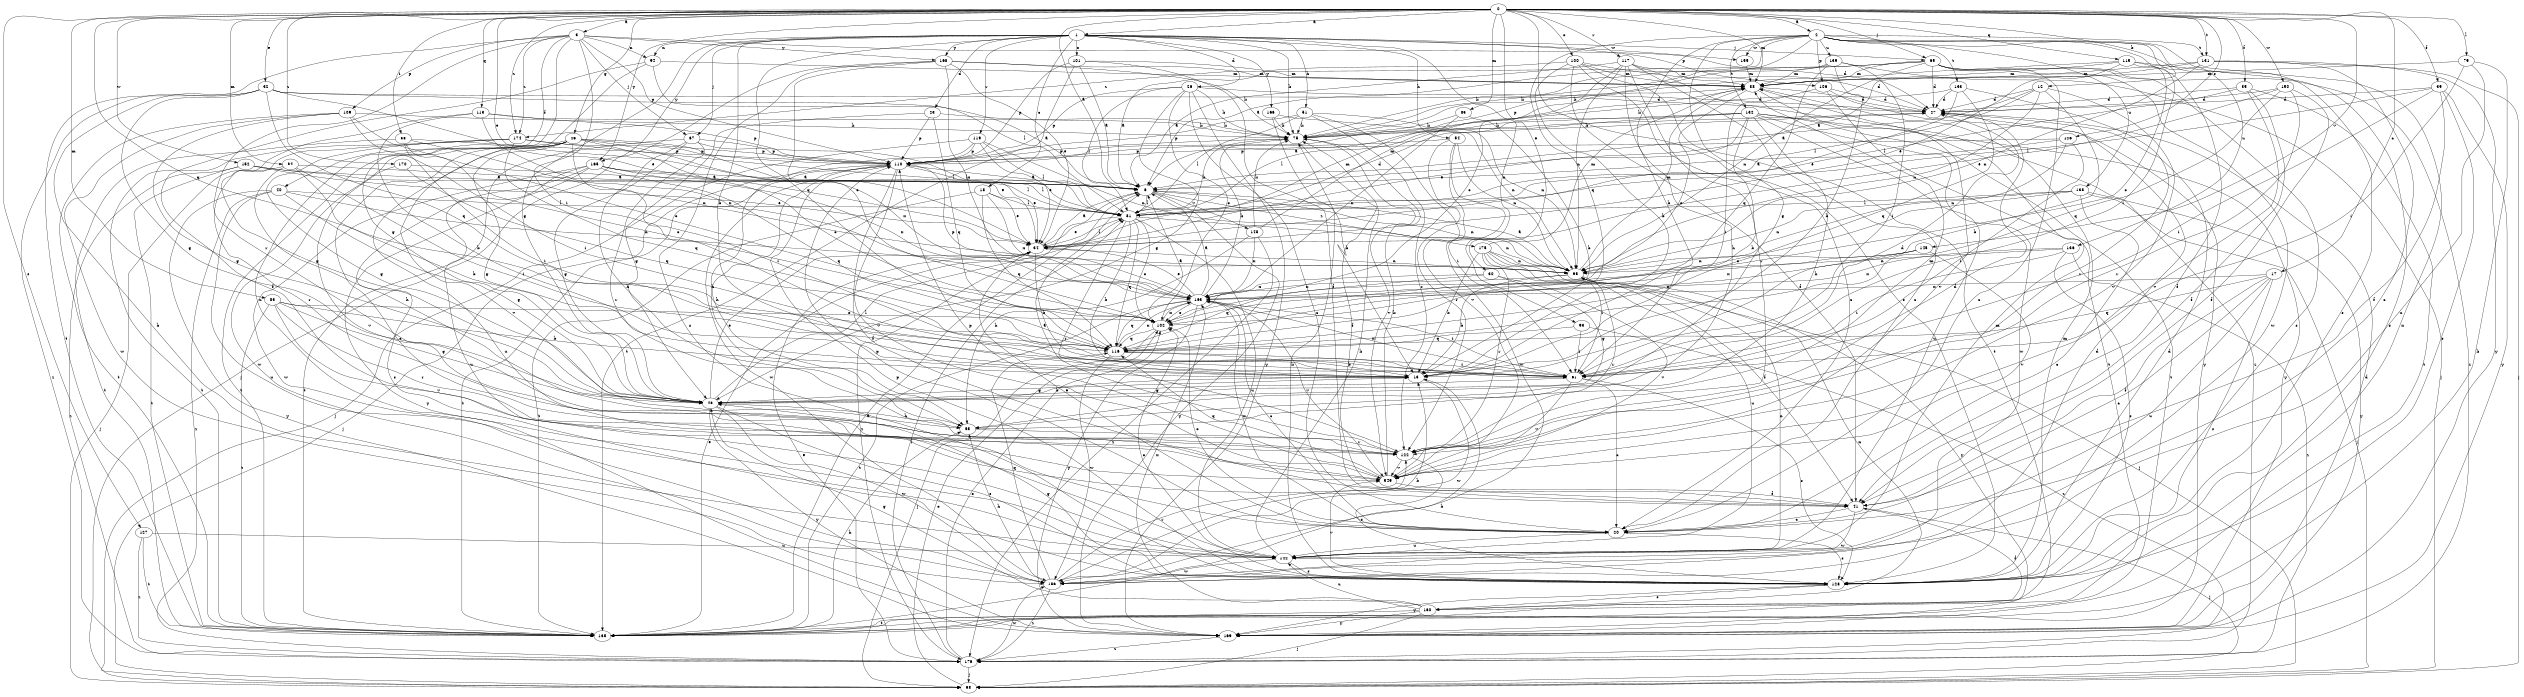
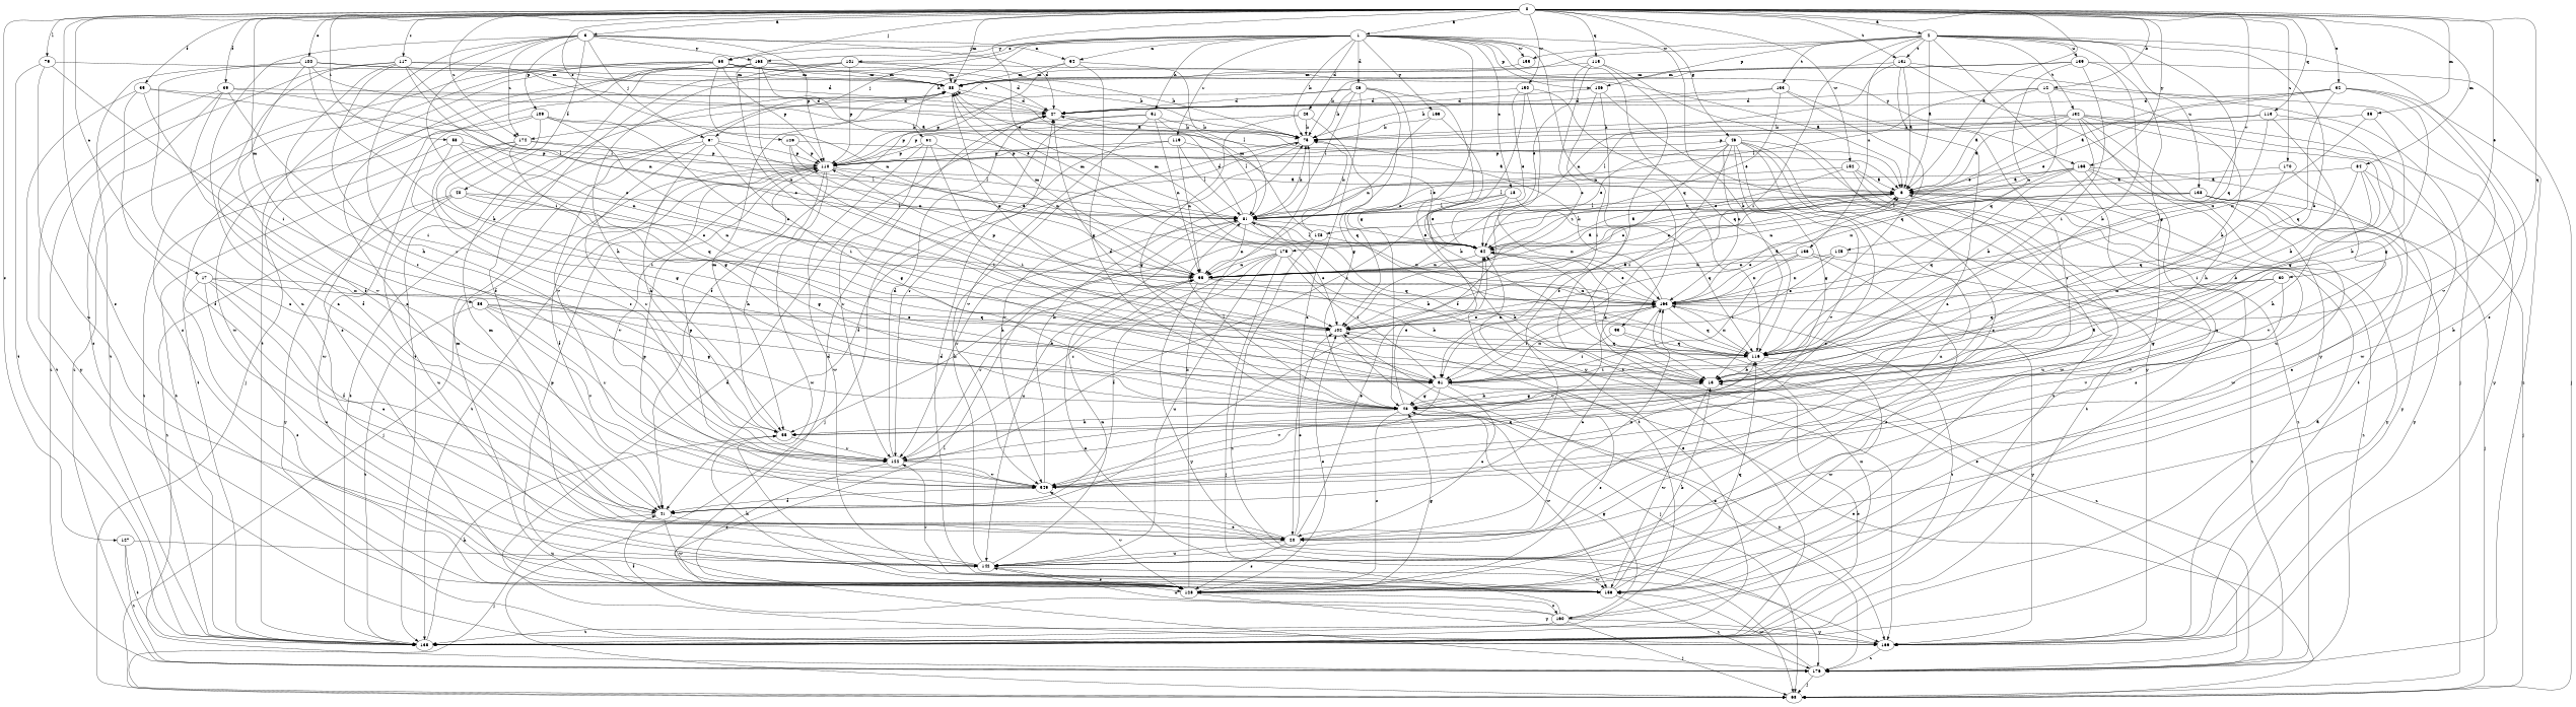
  strict digraph {
    0
    1
    2
    3
    6
    12
    17
    30
    32
    34
    35
    39
    46
    58
    65
    79
    83
    84
    85
    88
    100
    113
    115
    116
    117
    126
    127
    128
    131
    145
    150
    152
    165
    170
    174
    13
    18
    23
    26
    48
    51
    54
    67
    75
    93
    94
    101
    106
    119
    155
    166
    168
    61
    132
    133
    136
    138
    139
    160
    27
    40
    109
    110
    122
    135
    142
    81
    95
    148
    169
    175
    176
    n73 [label=549]
    20
    41
    163
    156
    102
    68
    55
    0 -> 1 [label=a]
    0 -> 2 [label=a]
    0 -> 3 [label=a]
    0 -> 6 [label=a]
    0 -> 12 [label=b]
    0 -> 17 [label=c]
    0 -> 30 [label=e]
    0 -> 32 [label=e]
    0 -> 34 [label=e]
    0 -> 35 [label=f]
    0 -> 39 [label=f]
    0 -> 46 [label=g]
    0 -> 58 [label=i]
    0 -> 65 [label=j]
    0 -> 79 [label=l]
    0 -> 83 [label=m]
    0 -> 84 [label=m]
    0 -> 85 [label=m]
    0 -> 88 [label=m]
    0 -> 100 [label=o]
    0 -> 113 [label=q]
    0 -> 115 [label=q]
    0 -> 116 [label=q]
    0 -> 117 [label=r]
    0 -> 126 [label=s]
    0 -> 127 [label=s]
    0 -> 128 [label=s]
    0 -> 131 [label=t]
    0 -> 145 [label=v]
    0 -> 150 [label=w]
    0 -> 152 [label=w]
    0 -> 165 [label=y]
    0 -> 170 [label=z]
    0 -> 174 [label=z]
    1 -> 65 [label=j]
    1 -> 116 [label=q]
    1 -> 165 [label=y]
    1 -> 13 [label=b]
    1 -> 18 [label=c]
    1 -> 23 [label=d]
    1 -> 26 [label=d]
    1 -> 48 [label=g]
    1 -> 51 [label=h]
    1 -> 54 [label=h]
    1 -> 67 [label=j]
    1 -> 75 [label=k]
    1 -> 93 [label=n]
    1 -> 94 [label=n]
    1 -> 101 [label=o]
    1 -> 106 [label=p]
    1 -> 119 [label=r]
    1 -> 155 [label=w]
    1 -> 166 [label=y]
    1 -> 168 [label=y]
    2 -> 6 [label=a]
    2 -> 116 [label=q]
    2 -> 128 [label=s]
    2 -> 131 [label=t]
    2 -> 174 [label=z]
    2 -> 13 [label=b]
    2 -> 48 [label=g]
    2 -> 106 [label=p]
    2 -> 155 [label=w]
    2 -> 61 [label=i]
    2 -> 132 [label=t]
    2 -> 133 [label=t]
    2 -> 136 [label=u]
    2 -> 138 [label=u]
    2 -> 139 [label=u]
    2 -> 160 [label=x]
    3 -> 174 [label=z]
    3 -> 67 [label=j]
    3 -> 94 [label=n]
    3 -> 168 [label=y]
    3 -> 61 [label=i]
    3 -> 27 [label=d]
    3 -> 40 [label=f]
    3 -> 109 [label=p]
    3 -> 110 [label=p]
    3 -> 122 [label=r]
    3 -> 135 [label=t]
    3 -> 142 [label=u]
    6 -> 81 [label=l]
    6 -> 95 [label=n]
    6 -> 148 [label=v]
    6 -> 169 [label=y]
    6 -> 175 [label=z]
    6 -> 176 [label=z]
    12 -> 6 [label=a]
    12 -> 13 [label=b]
    12 -> 27 [label=d]
    12 -> 81 [label=l]
    12 -> 95 [label=n]
    12 -> n73 [label=v]
    17 -> 116 [label=q]
    17 -> 128 [label=s]
    17 -> 142 [label=u]
    17 -> 20 [label=c]
    17 -> 41 [label=f]
    17 -> 163 [label=x]
    30 -> 116 [label=q]
    30 -> 48 [label=g]
    30 -> n73 [label=v]
    30 -> 163 [label=x]
    32 -> 6 [label=a]
    32 -> 34 [label=e]
    32 -> 116 [label=q]
    32 -> 48 [label=g]
    32 -> 27 [label=d]
    32 -> 142 [label=b]
    32 -> 176 [label=z]
    34 -> 6 [label=a]
    34 -> 88 [label=m]
    34 -> 13 [label=b]
    34 -> 81 [label=l]
    34 -> 95 [label=n]
    35 -> 27 [label=d]
    35 -> 135 [label=t]
    35 -> 81 [label=l]
    35 -> n73 [label=v]
    35 -> 41 [label=f]
    39 -> 128 [label=s]
    39 -> 61 [label=i]
    39 -> 27 [label=d]
    39 -> 81 [label=l]
    39 -> 169 [label=y]
    39 -> 41 [label=f]
    46 -> 34 [label=e]
    46 -> 48 [label=g]
    46 -> 61 [label=i]
    46 -> 110 [label=p]
    46 -> 135 [label=t]
    46 -> 142 [label=u]
    46 -> n73 [label=v]
    46 -> 20 [label=c]
    46 -> 163 [label=x]
    46 -> 156 [label=w]
    46 -> 102 [label=o]
    58 -> 61 [label=i]
    58 -> 110 [label=p]
    58 -> 135 [label=t]
    58 -> 95 [label=n]
    58 -> 102 [label=o]
    65 -> 88 [label=m]
    65 -> 128 [label=s]
    65 -> 75 [label=k]
    65 -> 27 [label=d]
    65 -> 110 [label=p]
    65 -> 95 [label=n]
    65 -> 176 [label=z]
    65 -> 20 [label=c]
    65 -> 156 [label=w]
    79 -> 88 [label=m]
    79 -> 61 [label=i]
-   79 -> 135 [label=k]
+   79 -> 135 [label=t]
    79 -> 142 [label=u]
    83 -> 13 [label=b]
    83 -> 48 [label=g]
    83 -> 122 [label=r]
    83 -> 135 [label=t]
    83 -> n73 [label=v]
    83 -> 102 [label=o]
    84 -> 6 [label=a]
    84 -> 13 [label=b]
    84 -> 61 [label=i]
    84 -> 68 [label=j]
    84 -> 55 [label=h]
    85 -> 13 [label=b]
    85 -> 75 [label=k]
    85 -> 163 [label=x]
    88 -> 27 [label=d]
    88 -> n73 [label=v]
    88 -> 102 [label=o]
    100 -> 6 [label=a]
    100 -> 88 [label=m]
    100 -> 13 [label=b]
    100 -> 27 [label=d]
    100 -> 135 [label=t]
    100 -> 20 [label=c]
    100 -> 41 [label=f]
    113 -> 13 [label=b]
    113 -> 48 [label=g]
    113 -> 75 [label=k]
    113 -> 110 [label=p]
    113 -> 163 [label=x]
    115 -> 34 [label=e]
    115 -> 88 [label=m]
    115 -> 128 [label=s]
-   115 -> 75 [label=k]
    115 -> 41 [label=f]
    115 -> 102 [label=o]
    116 -> 13 [label=b]
    116 -> 61 [label=i]
    116 -> 163 [label=x]
    116 -> 156 [label=w]
    117 -> 6 [label=a]
    117 -> 88 [label=m]
    117 -> 122 [label=r]
    117 -> 95 [label=n]
    117 -> 176 [label=z]
    117 -> 20 [label=c]
    117 -> 102 [label=o]
    117 -> 55 [label=h]
    126 -> 6 [label=a]
    126 -> 61 [label=i]
    126 -> 110 [label=p]
    126 -> 95 [label=n]
    127 -> 135 [label=t]
    127 -> 142 [label=u]
    127 -> 176 [label=z]
    128 -> 88 [label=m]
    128 -> 48 [label=g]
    128 -> 75 [label=k]
    128 -> 160 [label=s]
    128 -> 27 [label=d]
    128 -> 110 [label=p]
    128 -> 169 [label=y]
    128 -> n73 [label=v]
    128 -> 102 [label=o]
    131 -> 6 [label=a]
    131 -> 88 [label=m]
    131 -> 95 [label=n]
    131 -> 169 [label=y]
    131 -> 20 [label=c]
    131 -> 68 [label=j]
    145 -> 95 [label=n]
    145 -> n73 [label=v]
    145 -> 163 [label=x]
    145 -> 102 [label=o]
    150 -> 34 [label=e]
    150 -> 116 [label=q]
    150 -> 27 [label=d]
    150 -> 122 [label=r]
    150 -> 41 [label=f]
    152 -> 6 [label=a]
    152 -> 34 [label=e]
    152 -> 135 [label=t]
    152 -> 81 [label=l]
    152 -> 176 [label=z]
    165 -> 6 [label=a]
    165 -> 116 [label=q]
    165 -> 128 [label=s]
    165 -> 142 [label=u]
    165 -> 81 [label=l]
    165 -> 169 [label=y]
    165 -> 163 [label=x]
    165 -> 156 [label=w]
    170 -> 6 [label=a]
    170 -> 116 [label=q]
    170 -> n73 [label=v]
    174 -> 116 [label=q]
    174 -> 48 [label=g]
    174 -> 110 [label=p]
    174 -> 122 [label=r]
    174 -> 135 [label=t]
    174 -> 81 [label=l]
    13 -> 48 [label=g]
    13 -> 156 [label=w]
    18 -> 34 [label=e]
    18 -> 116 [label=q]
    18 -> 135 [label=t]
    18 -> 81 [label=l]
    18 -> 163 [label=x]
    23 -> 116 [label=q]
    23 -> 48 [label=g]
    23 -> 75 [label=k]
    23 -> 110 [label=p]
    26 -> 48 [label=g]
    26 -> 75 [label=k]
    26 -> 27 [label=d]
    26 -> 110 [label=p]
    26 -> 81 [label=l]
    26 -> 169 [label=y]
    26 -> 20 [label=c]
    26 -> 102 [label=o]
    48 -> 34 [label=e]
    48 -> 128 [label=s]
    48 -> 13 [label=b]
    48 -> 81 [label=l]
    48 -> 169 [label=y]
    48 -> 156 [label=w]
    48 -> 55 [label=h]
    51 -> 75 [label=k]
    51 -> 110 [label=p]
    51 -> 122 [label=r]
    51 -> 81 [label=l]
    51 -> 95 [label=n]
    51 -> n73 [label=v]
    54 -> 61 [label=i]
    54 -> 110 [label=p]
    54 -> 122 [label=r]
    54 -> 95 [label=n]
    54 -> 156 [label=w]
    67 -> 48 [label=g]
    67 -> 110 [label=p]
    67 -> 122 [label=r]
    67 -> 135 [label=t]
    67 -> 81 [label=l]
    67 -> 55 [label=h]
    75 -> 110 [label=p]
    75 -> n73 [label=v]
    75 -> 41 [label=f]
    93 -> 116 [label=q]
    93 -> 61 [label=i]
    93 -> 176 [label=z]
    94 -> 88 [label=m]
    94 -> 48 [label=g]
    94 -> 81 [label=l]
    94 -> 41 [label=f]
    101 -> 6 [label=a]
    101 -> 88 [label=m]
    101 -> 110 [label=p]
    101 -> 135 [label=t]
    101 -> 41 [label=f]
-   119 -> 55 [label=h]
+   101 -> 55 [label=h]
    106 -> 61 [label=i]
    106 -> 27 [label=d]
    106 -> 135 [label=t]
    106 -> 169 [label=y]
    119 -> 34 [label=e]
    119 -> 110 [label=p]
    119 -> 81 [label=l]
    119 -> 95 [label=n]
    119 -> 68 [label=j]
    155 -> 88 [label=m]
    166 -> 13 [label=b]
    166 -> 75 [label=k]
    166 -> 95 [label=n]
    168 -> 34 [label=e]
    168 -> 88 [label=m]
    168 -> 128 [label=s]
    168 -> 75 [label=k]
    168 -> 163 [label=x]
    168 -> 102 [label=o]
    168 -> 68 [label=j]
    61 -> 128 [label=s]
    61 -> 48 [label=g]
    61 -> 27 [label=d]
    61 -> n73 [label=v]
    61 -> 20 [label=c]
    61 -> 163 [label=x]
    132 -> 6 [label=a]
    132 -> 34 [label=e]
    132 -> 13 [label=b]
    132 -> 75 [label=k]
    132 -> 135 [label=t]
    132 -> 142 [label=u]
    132 -> 81 [label=l]
    132 -> 169 [label=y]
    132 -> 156 [label=w]
    132 -> 55 [label=h]
    133 -> 34 [label=e]
    133 -> 116 [label=q]
    133 -> 75 [label=k]
    133 -> 27 [label=d]
    133 -> 122 [label=r]
    136 -> 128 [label=s]
    136 -> 61 [label=i]
    136 -> 95 [label=n]
    136 -> 176 [label=z]
    136 -> 163 [label=x]
    138 -> 81 [label=l]
    138 -> 95 [label=n]
    138 -> 169 [label=y]
    138 -> 20 [label=c]
    138 -> 102 [label=o]
    138 -> 68 [label=j]
    139 -> 88 [label=m]
    139 -> 116 [label=q]
    139 -> 13 [label=b]
    139 -> 75 [label=k]
    139 -> 61 [label=i]
    139 -> 68 [label=j]
    160 -> 48 [label=g]
    160 -> 135 [label=t]
    160 -> 142 [label=u]
    160 -> 95 [label=n]
    160 -> 169 [label=y]
    160 -> 41 [label=f]
    160 -> 163 [label=x]
    160 -> 68 [label=j]
    27 -> 75 [label=k]
    40 -> 48 [label=g]
    40 -> 142 [label=u]
    40 -> 81 [label=l]
    40 -> 95 [label=n]
    40 -> 169 [label=y]
    40 -> 176 [label=z]
    109 -> 48 [label=g]
    109 -> 75 [label=k]
    109 -> 61 [label=i]
    109 -> 135 [label=t]
    109 -> 156 [label=w]
    109 -> 102 [label=o]
    110 -> 6 [label=a]
    110 -> 34 [label=e]
    110 -> 135 [label=t]
    110 -> n73 [label=v]
    110 -> 41 [label=f]
    110 -> 156 [label=w]
    110 -> 68 [label=j]
    110 -> 55 [label=h]
    122 -> 6 [label=a]
    122 -> 128 [label=s]
    122 -> 27 [label=d]
    122 -> n73 [label=v]
    135 -> 6 [label=a]
    135 -> 34 [label=e]
    135 -> 13 [label=b]
    135 -> 55 [label=h]
    142 -> 88 [label=m]
    142 -> 128 [label=s]
    142 -> 75 [label=k]
    142 -> 95 [label=n]
    142 -> 156 [label=w]
    81 -> 34 [label=e]
    81 -> 116 [label=q]
    81 -> 13 [label=b]
    81 -> 75 [label=k]
    81 -> 27 [label=d]
    81 -> 122 [label=r]
    81 -> 142 [label=u]
    81 -> 95 [label=n]
    81 -> 102 [label=o]
    95 -> 6 [label=a]
    95 -> 88 [label=m]
    95 -> 13 [label=b]
    95 -> 122 [label=r]
    95 -> 169 [label=y]
    95 -> 163 [label=x]
    148 -> 88 [label=m]
    148 -> 75 [label=k]
    148 -> 176 [label=z]
    148 -> 163 [label=x]
    148 -> 55 [label=h]
    169 -> 27 [label=d]
    169 -> 176 [label=z]
    175 -> 88 [label=m]
    175 -> 13 [label=b]
    175 -> 61 [label=i]
    175 -> 122 [label=r]
    175 -> 142 [label=u]
    175 -> 95 [label=n]
    175 -> 41 [label=f]
    175 -> 68 [label=j]
    176 -> 34 [label=e]
    176 -> 81 [label=l]
    176 -> 156 [label=w]
    176 -> 102 [label=o]
    176 -> 68 [label=j]
    n73 -> 116 [label=q]
    n73 -> 75 [label=k]
    n73 -> 110 [label=p]
    n73 -> 41 [label=f]
    20 -> 34 [label=e]
    20 -> 128 [label=s]
    20 -> 110 [label=p]
    20 -> 142 [label=u]
    20 -> 163 [label=x]
    20 -> 102 [label=o]
    41 -> 20 [label=c]
    41 -> 156 [label=w]
    41 -> 68 [label=j]
    163 -> 6 [label=a]
    163 -> 34 [label=e]
    163 -> 116 [label=q]
    163 -> 75 [label=k]
    163 -> 61 [label=i]
    163 -> 110 [label=p]
    163 -> 135 [label=t]
    163 -> 169 [label=y]
    163 -> n73 [label=v]
    163 -> 20 [label=c]
    163 -> 102 [label=o]
    156 -> 116 [label=q]
    156 -> 13 [label=b]
    156 -> 27 [label=d]
    156 -> 122 [label=r]
    156 -> 176 [label=z]
    156 -> 55 [label=h]
    102 -> 6 [label=a]
    102 -> 116 [label=q]
    102 -> 163 [label=x]
    102 -> 68 [label=j]
    68 -> 102 [label=o]
    55 -> 88 [label=m]
    55 -> 122 [label=r]
  }
